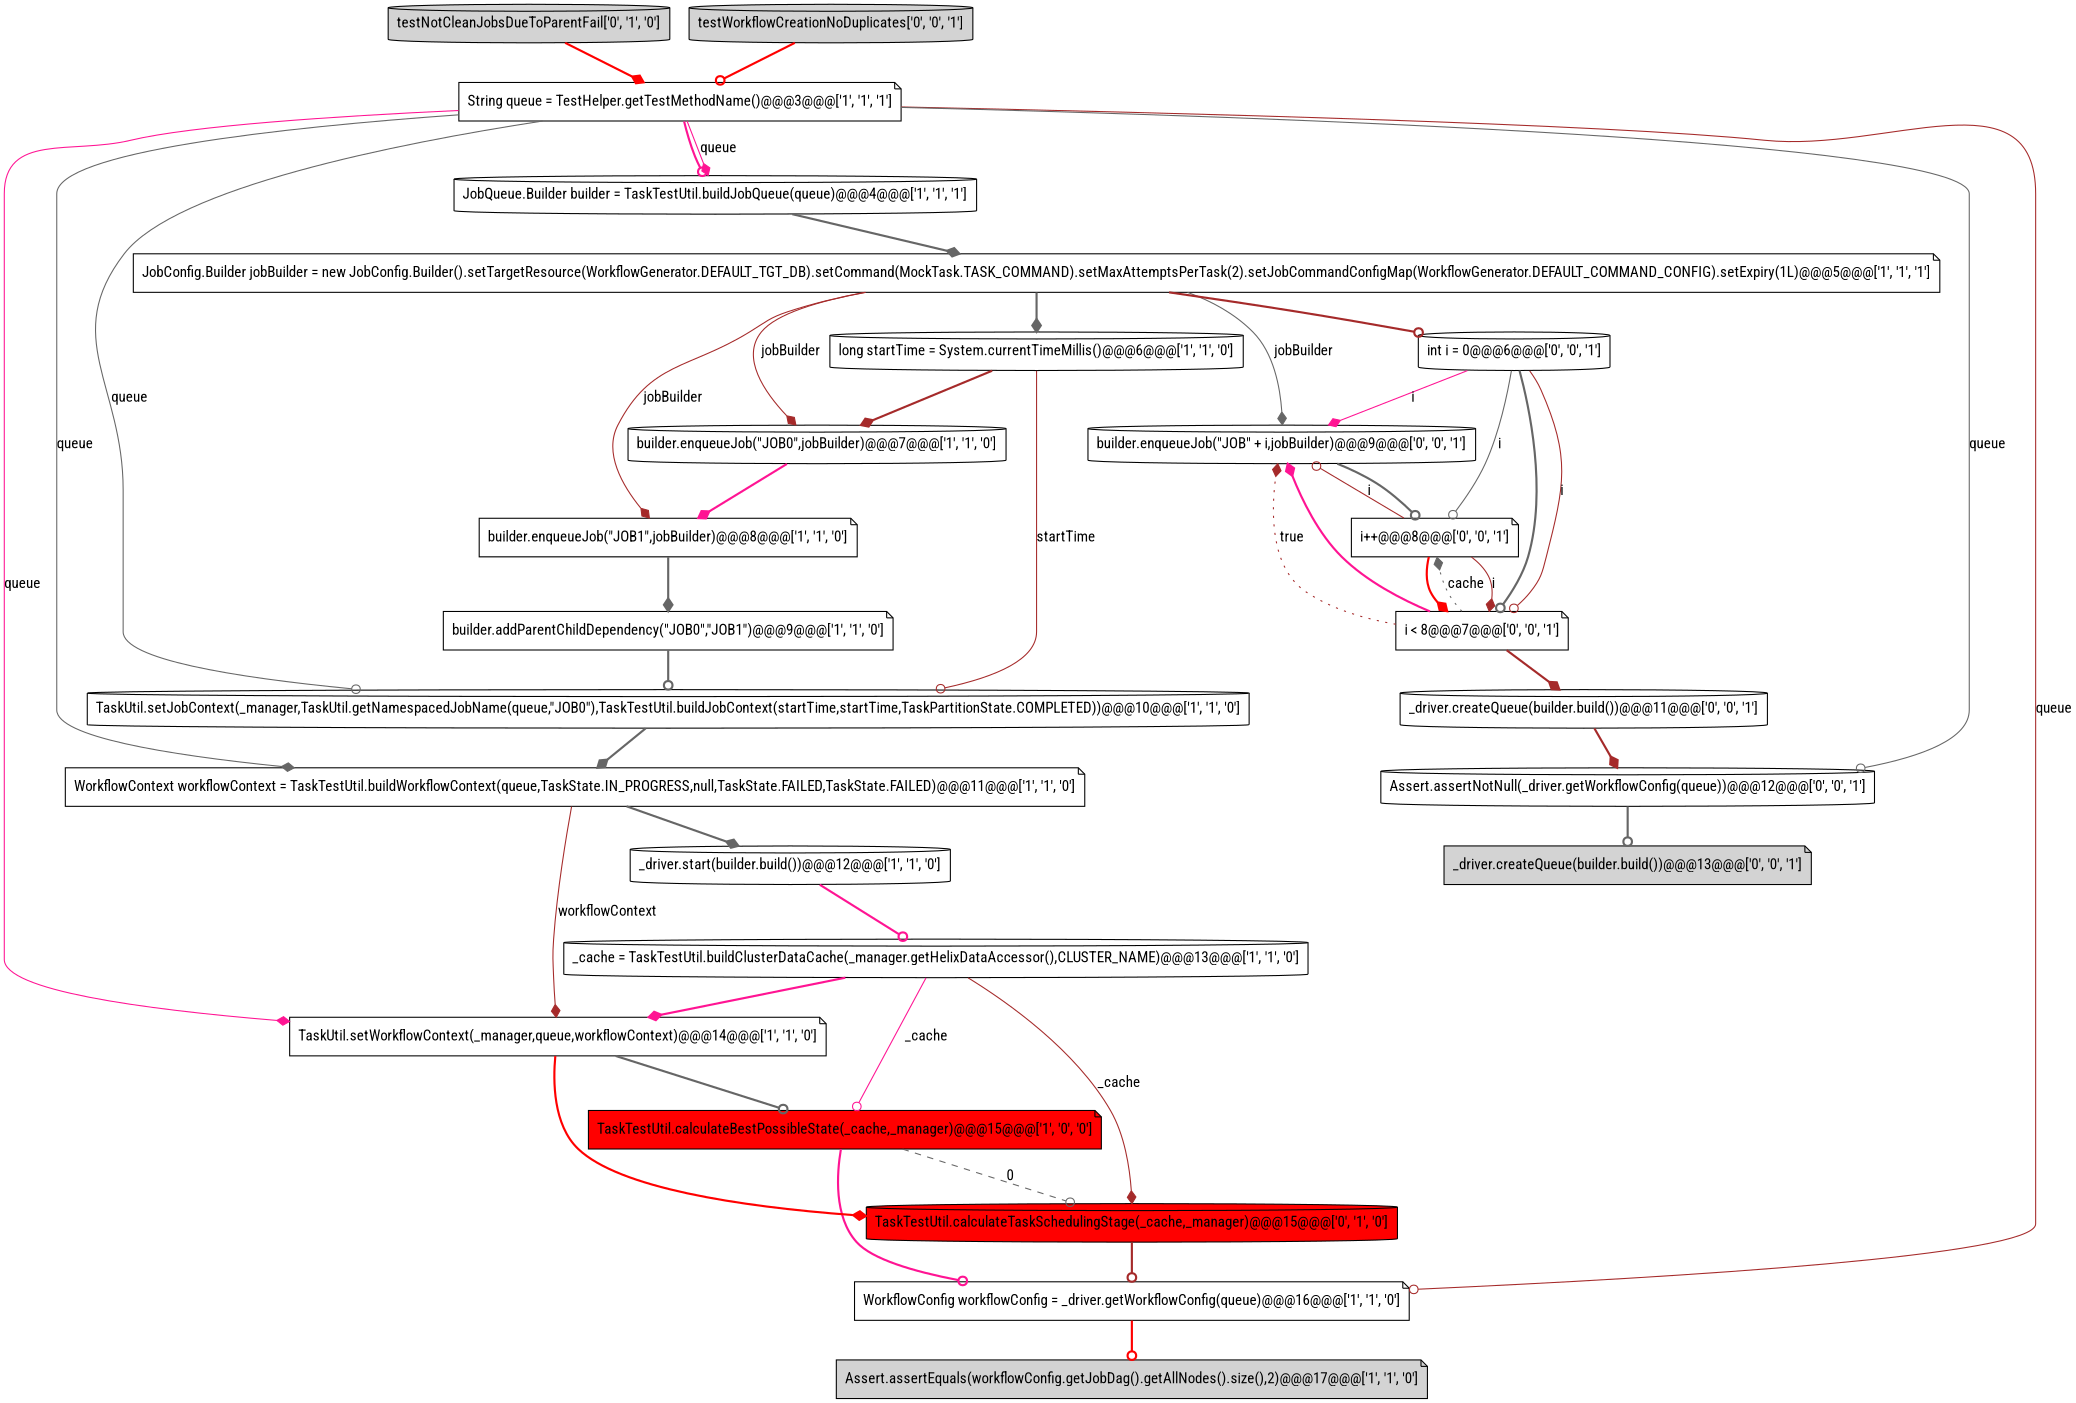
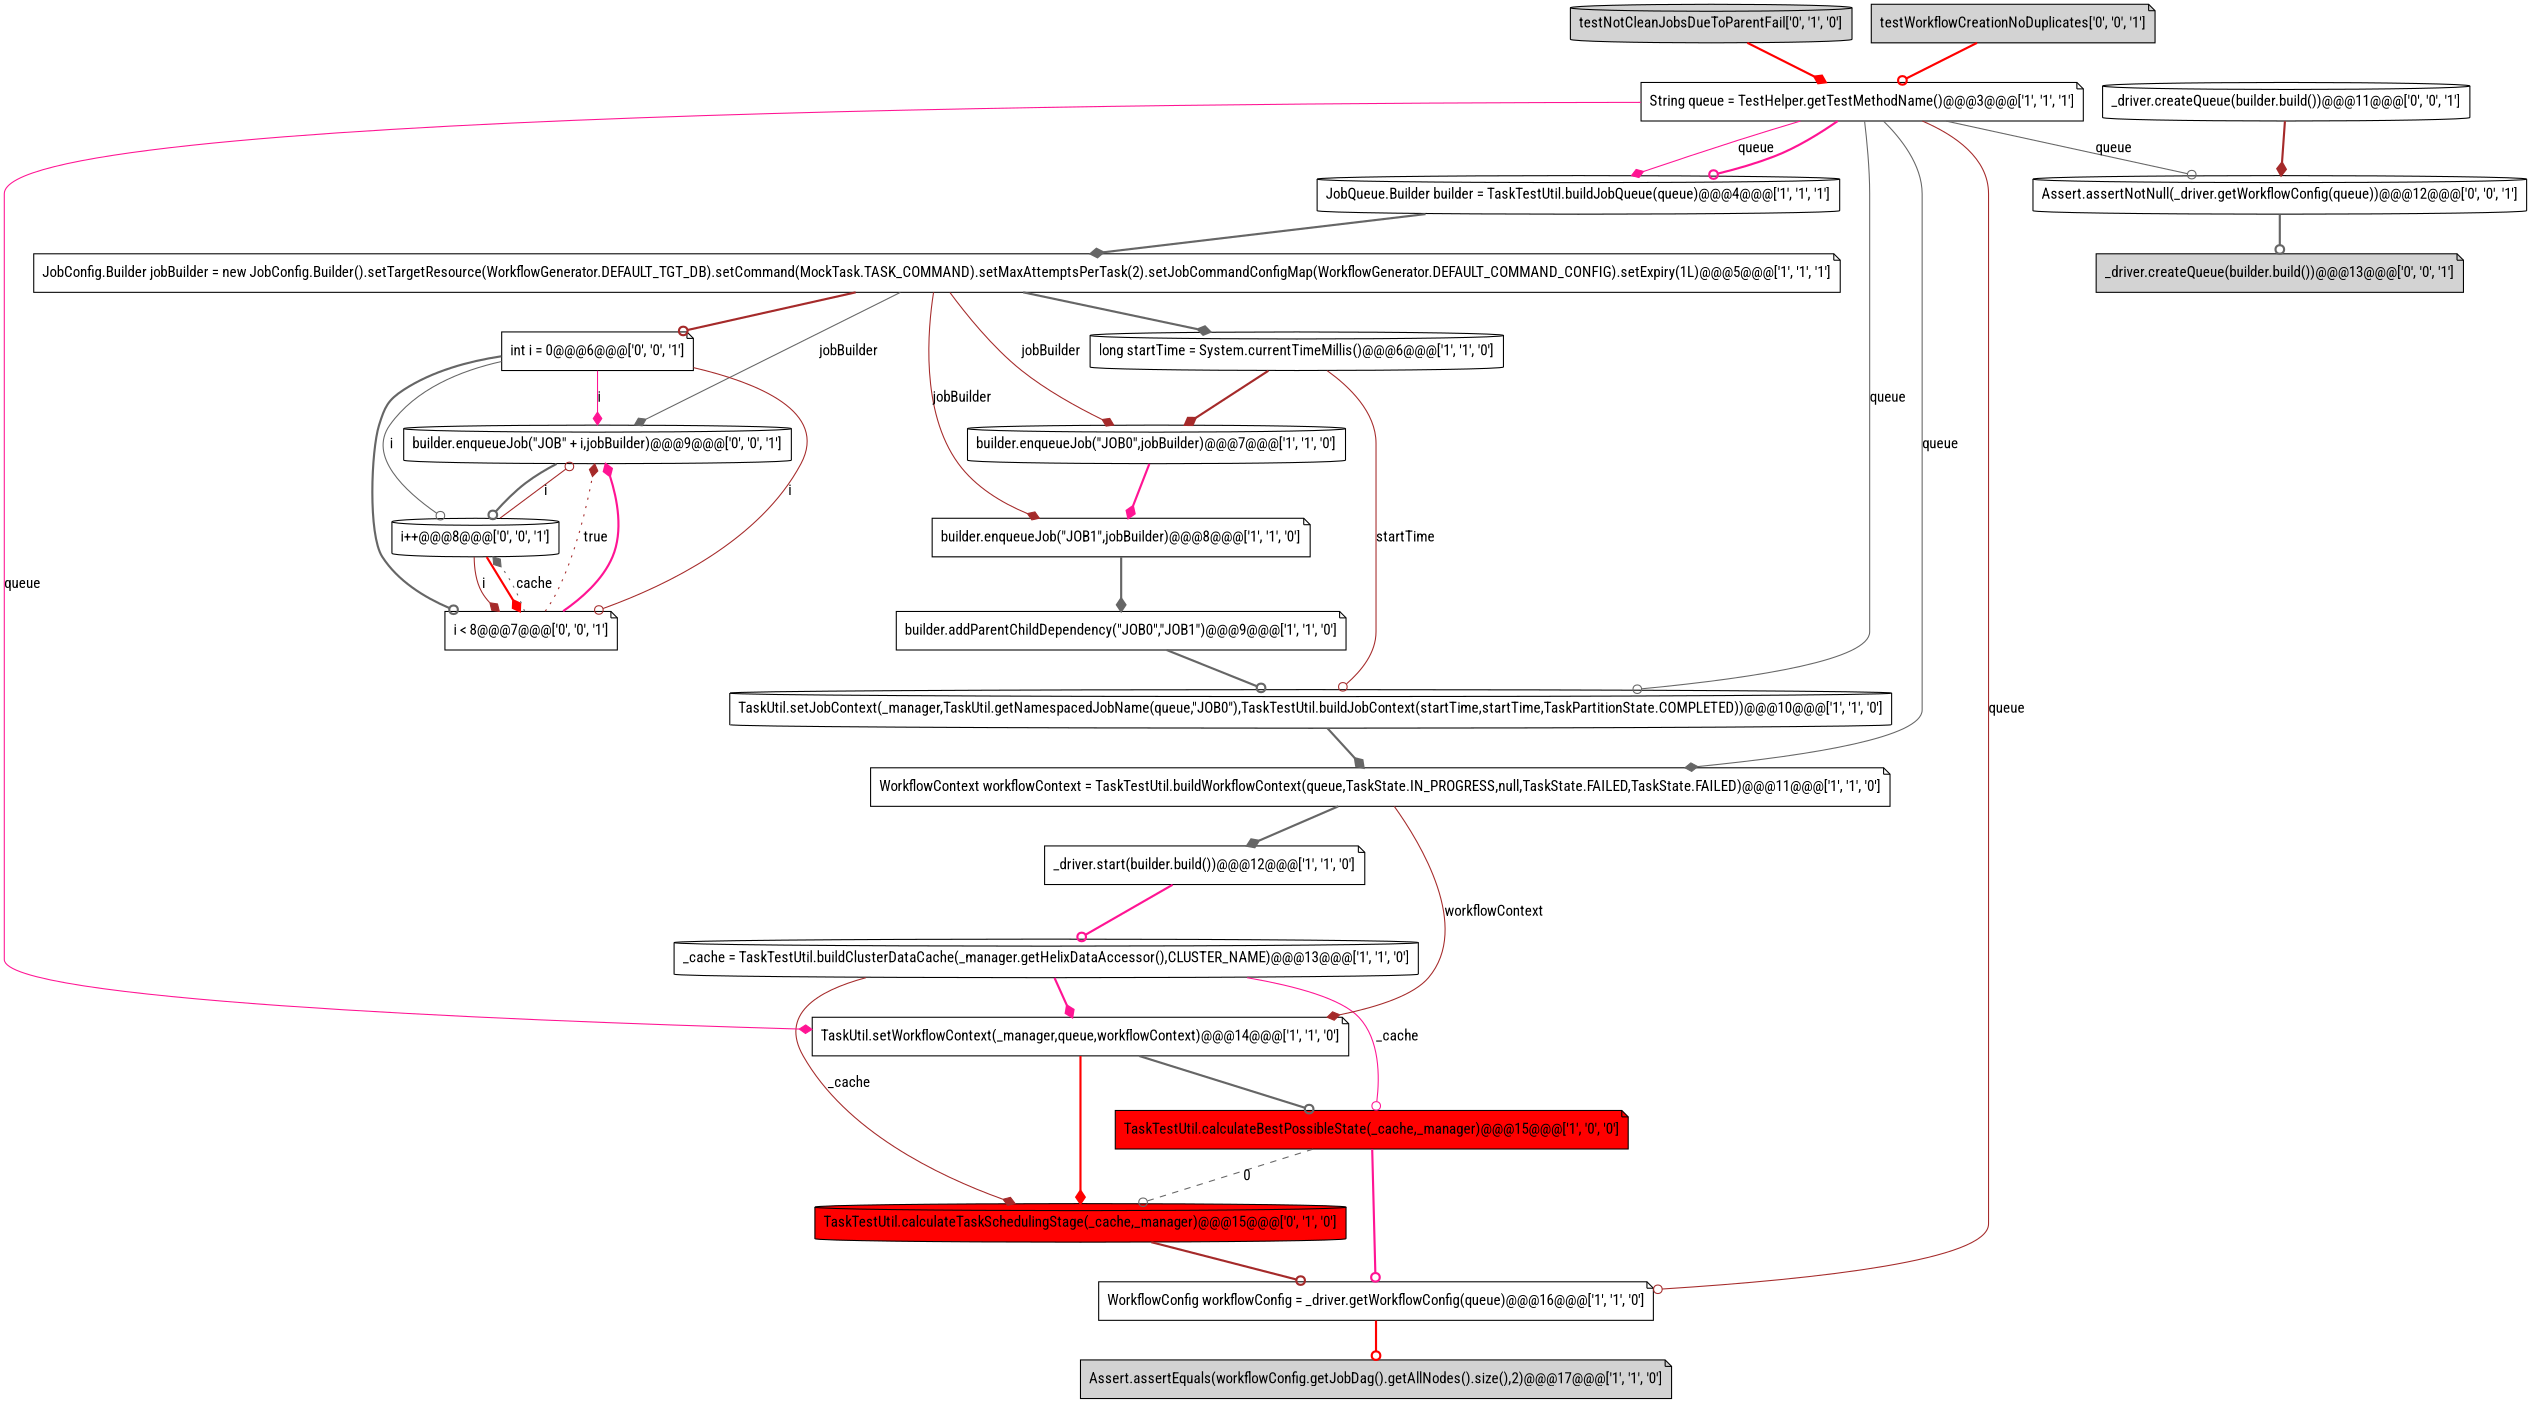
  digraph {
    fontname="Roboto Condensed"
    node [fillcolor=white fontname="Roboto Condensed" shape=note style=filled]
    edge [arrowhead=diamond color=gray40 fontname="Roboto Condensed" style=bold]
    n1 [label="_cache = TaskTestUtil.buildClusterDataCache(_manager.getHelixDataAccessor(),CLUSTER_NAME)@@@13@@@['1', '1', '0']" shape=cylinder]
    n2 [fillcolor=red label="TaskTestUtil.calculateBestPossibleState(_cache,_manager)@@@15@@@['1', '0', '0']"]
    n3 [label="TaskUtil.setWorkflowContext(_manager,queue,workflowContext)@@@14@@@['1', '1', '0']"]
    n4 [fillcolor=red label="TaskTestUtil.calculateTaskSchedulingStage(_cache,_manager)@@@15@@@['0', '1', '0']" shape=cylinder]
    n5 [label="WorkflowConfig workflowConfig = _driver.getWorkflowConfig(queue)@@@16@@@['1', '1', '0']"]
    n6 [fillcolor=lightgray label="_driver.createQueue(builder.build())@@@13@@@['0', '0', '1']"]
    n7 [fillcolor=lightgray label="Assert.assertEquals(workflowConfig.getJobDag().getAllNodes().size(),2)@@@17@@@['1', '1', '0']"]
    n8 [label="String queue = TestHelper.getTestMethodName()@@@3@@@['1', '1', '1']"]
    n9 [label="TaskUtil.setJobContext(_manager,TaskUtil.getNamespacedJobName(queue,\"JOB0\"),TaskTestUtil.buildJobContext(startTime,startTime,TaskPartitionState.COMPLETED))@@@10@@@['1', '1', '0']" shape=cylinder]
    n10 [label="WorkflowContext workflowContext = TaskTestUtil.buildWorkflowContext(queue,TaskState.IN_PROGRESS,null,TaskState.FAILED,TaskState.FAILED)@@@11@@@['1', '1', '0']"]
    n11 [label="Assert.assertNotNull(_driver.getWorkflowConfig(queue))@@@12@@@['0', '0', '1']" shape=cylinder]
    n12 [label="JobQueue.Builder builder = TaskTestUtil.buildJobQueue(queue)@@@4@@@['1', '1', '1']" shape=cylinder]
-   n13 [label="_driver.start(builder.build())@@@12@@@['1', '1', '0']" shape=cylinder]
+   n13 [label="_driver.start(builder.build())@@@12@@@['1', '1', '0']"]
    n14 [label="JobConfig.Builder jobBuilder = new JobConfig.Builder().setTargetResource(WorkflowGenerator.DEFAULT_TGT_DB).setCommand(MockTask.TASK_COMMAND).setMaxAttemptsPerTask(2).setJobCommandConfigMap(WorkflowGenerator.DEFAULT_COMMAND_CONFIG).setExpiry(1L)@@@5@@@['1', '1', '1']"]
-   n15 [label="i++@@@8@@@['0', '0', '1']"]
+   n15 [label="i++@@@8@@@['0', '0', '1']" shape=cylinder]
    n16 [label="i < 8@@@7@@@['0', '0', '1']"]
    n17 [label="builder.enqueueJob(\"JOB\" + i,jobBuilder)@@@9@@@['0', '0', '1']" shape=cylinder]
    n18 [label="_driver.createQueue(builder.build())@@@11@@@['0', '0', '1']" shape=cylinder]
-   n19 [label="int i = 0@@@6@@@['0', '0', '1']" shape=cylinder]
+   n19 [label="int i = 0@@@6@@@['0', '0', '1']"]
    n20 [label="long startTime = System.currentTimeMillis()@@@6@@@['1', '1', '0']" shape=cylinder]
    n21 [label="builder.enqueueJob(\"JOB0\",jobBuilder)@@@7@@@['1', '1', '0']" shape=cylinder]
    n22 [label="builder.enqueueJob(\"JOB1\",jobBuilder)@@@8@@@['1', '1', '0']"]
    n23 [label="builder.addParentChildDependency(\"JOB0\",\"JOB1\")@@@9@@@['1', '1', '0']"]
    n24 [fillcolor=lightgray label="testNotCleanJobsDueToParentFail['0', '1', '0']" shape=cylinder]
-   n25 [fillcolor=lightgray label="testWorkflowCreationNoDuplicates['0', '0', '1']" shape=cylinder]
+   n25 [fillcolor=lightgray label="testWorkflowCreationNoDuplicates['0', '0', '1']"]
    n1 -> n2 [arrowhead=odot color=deeppink label=_cache style=solid]
    n1 -> n3 [color=deeppink]
    n1 -> n4 [color=brown label=_cache style=solid]
    n2 -> n4 [arrowhead=odot label=0 style=dashed]
    n2 -> n5 [arrowhead=odot color=deeppink]
    n3 -> n2 [arrowhead=odot]
    n3 -> n4 [color=red]
    n4 -> n5 [arrowhead=odot color=brown]
    n5 -> n7 [arrowhead=odot color=red]
    n8 -> n3 [color=deeppink label=queue style=solid]
    n8 -> n5 [arrowhead=odot color=brown label=queue style=solid]
    n8 -> n9 [arrowhead=odot label=queue style=solid]
    n8 -> n10 [label=queue style=solid]
    n8 -> n11 [arrowhead=odot label=queue style=solid]
    n8 -> n12 [color=deeppink label=queue style=solid]
    n8 -> n12 [arrowhead=odot color=deeppink]
    n9 -> n10
    n10 -> n3 [color=brown label=workflowContext style=solid]
    n10 -> n13
    n11 -> n6 [arrowhead=odot]
    n12 -> n14
    n13 -> n1 [arrowhead=odot color=deeppink]
    n14 -> n17 [label=jobBuilder style=solid]
    n14 -> n19 [arrowhead=odot color=brown]
    n14 -> n20
    n14 -> n21 [color=brown label=jobBuilder style=solid]
    n14 -> n22 [color=brown label=jobBuilder style=solid]
    n15 -> n16 [color=brown label=i style=solid]
    n15 -> n16 [color=red]
    n15 -> n17 [arrowhead=odot color=brown label=i style=solid]
    n16 -> n15 [label=cache style=dotted]
    n16 -> n17 [color=brown label=true style=dotted]
    n16 -> n17 [color=deeppink]
-   n16 -> n18 [color=brown]
    n17 -> n15 [arrowhead=odot]
    n18 -> n11 [color=brown]
    n19 -> n15 [arrowhead=odot label=i style=solid]
    n19 -> n16 [arrowhead=odot]
    n19 -> n16 [arrowhead=odot color=brown label=i style=solid]
    n19 -> n17 [color=deeppink label=i style=solid]
    n20 -> n9 [arrowhead=odot color=brown label=startTime style=solid]
    n20 -> n21 [color=brown]
    n21 -> n22 [color=deeppink]
    n22 -> n23
    n23 -> n9 [arrowhead=odot]
    n24 -> n8 [color=red]
    n25 -> n8 [arrowhead=odot color=red]
  }
